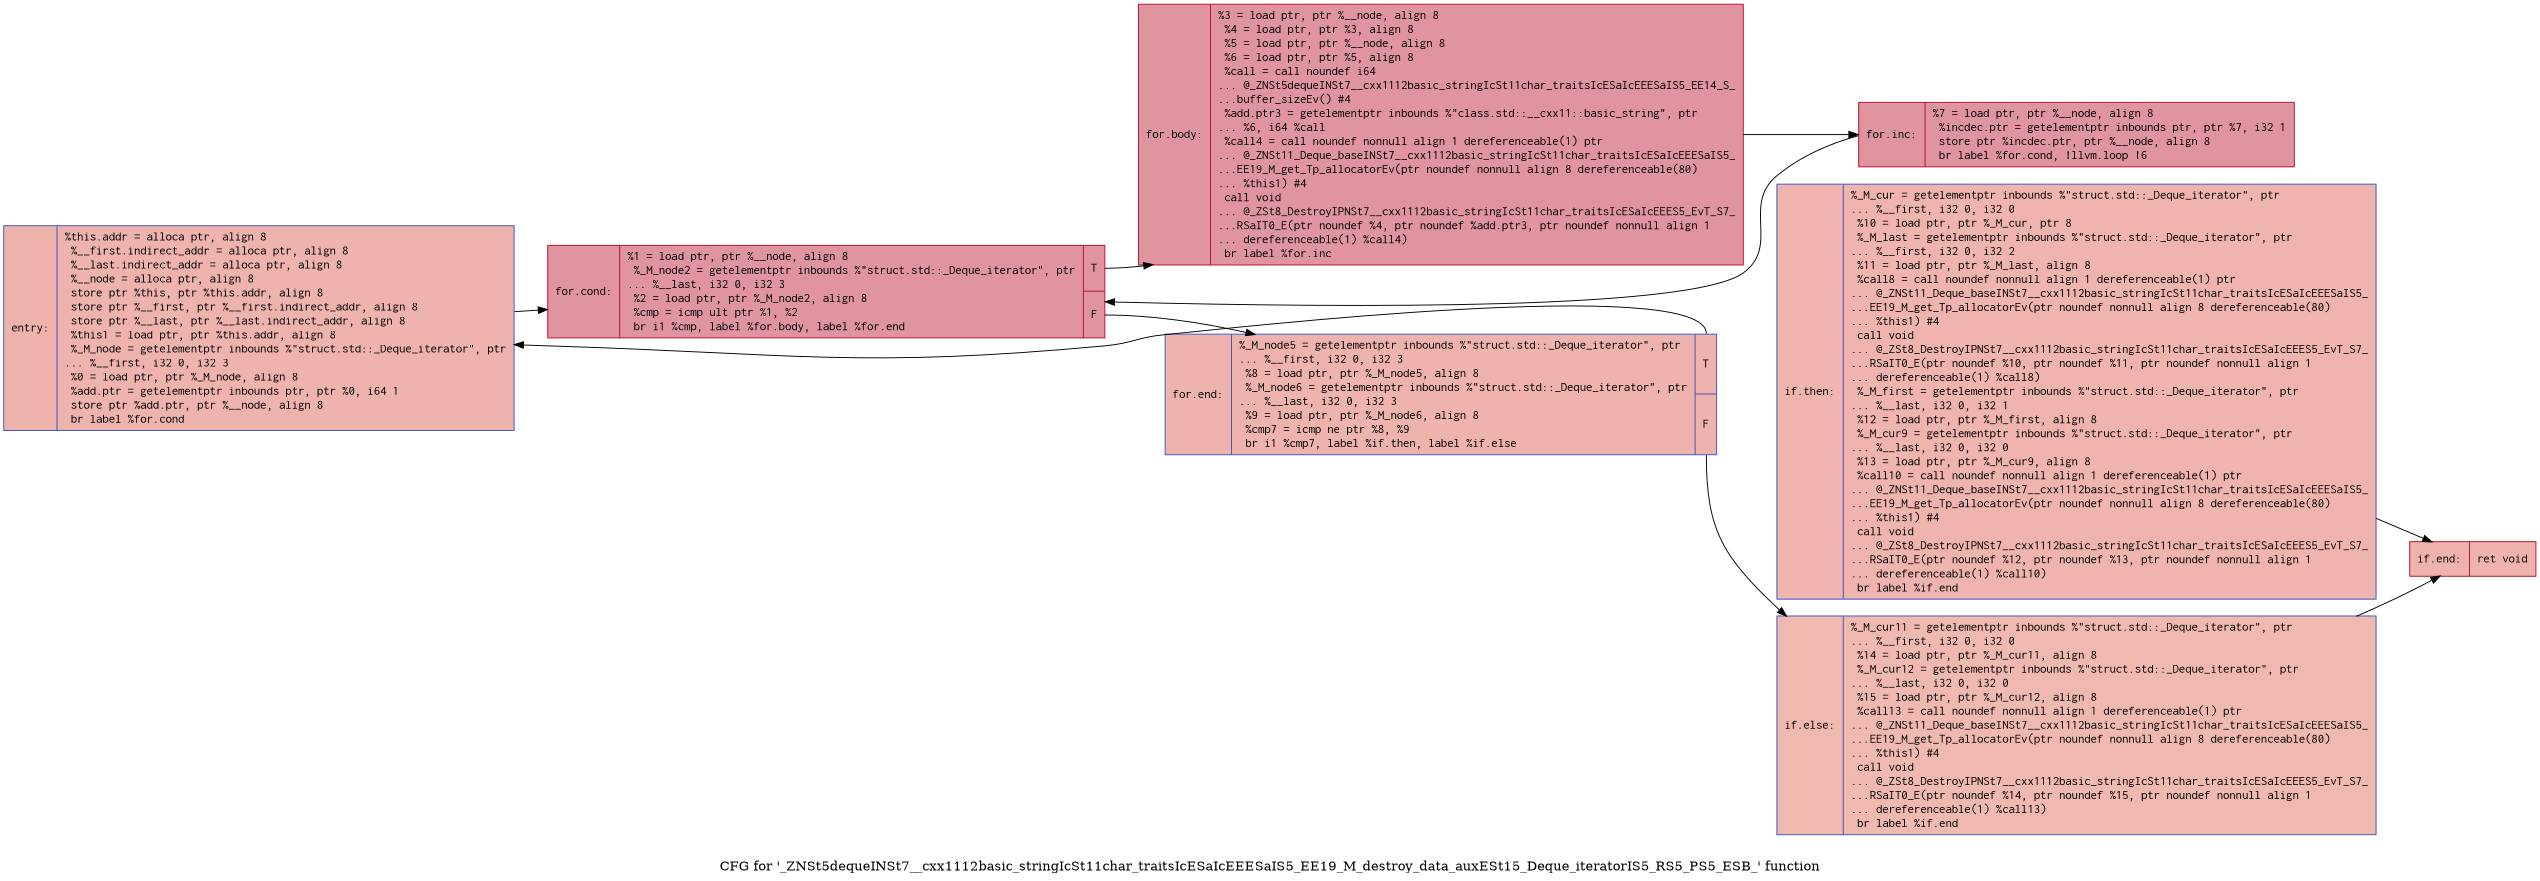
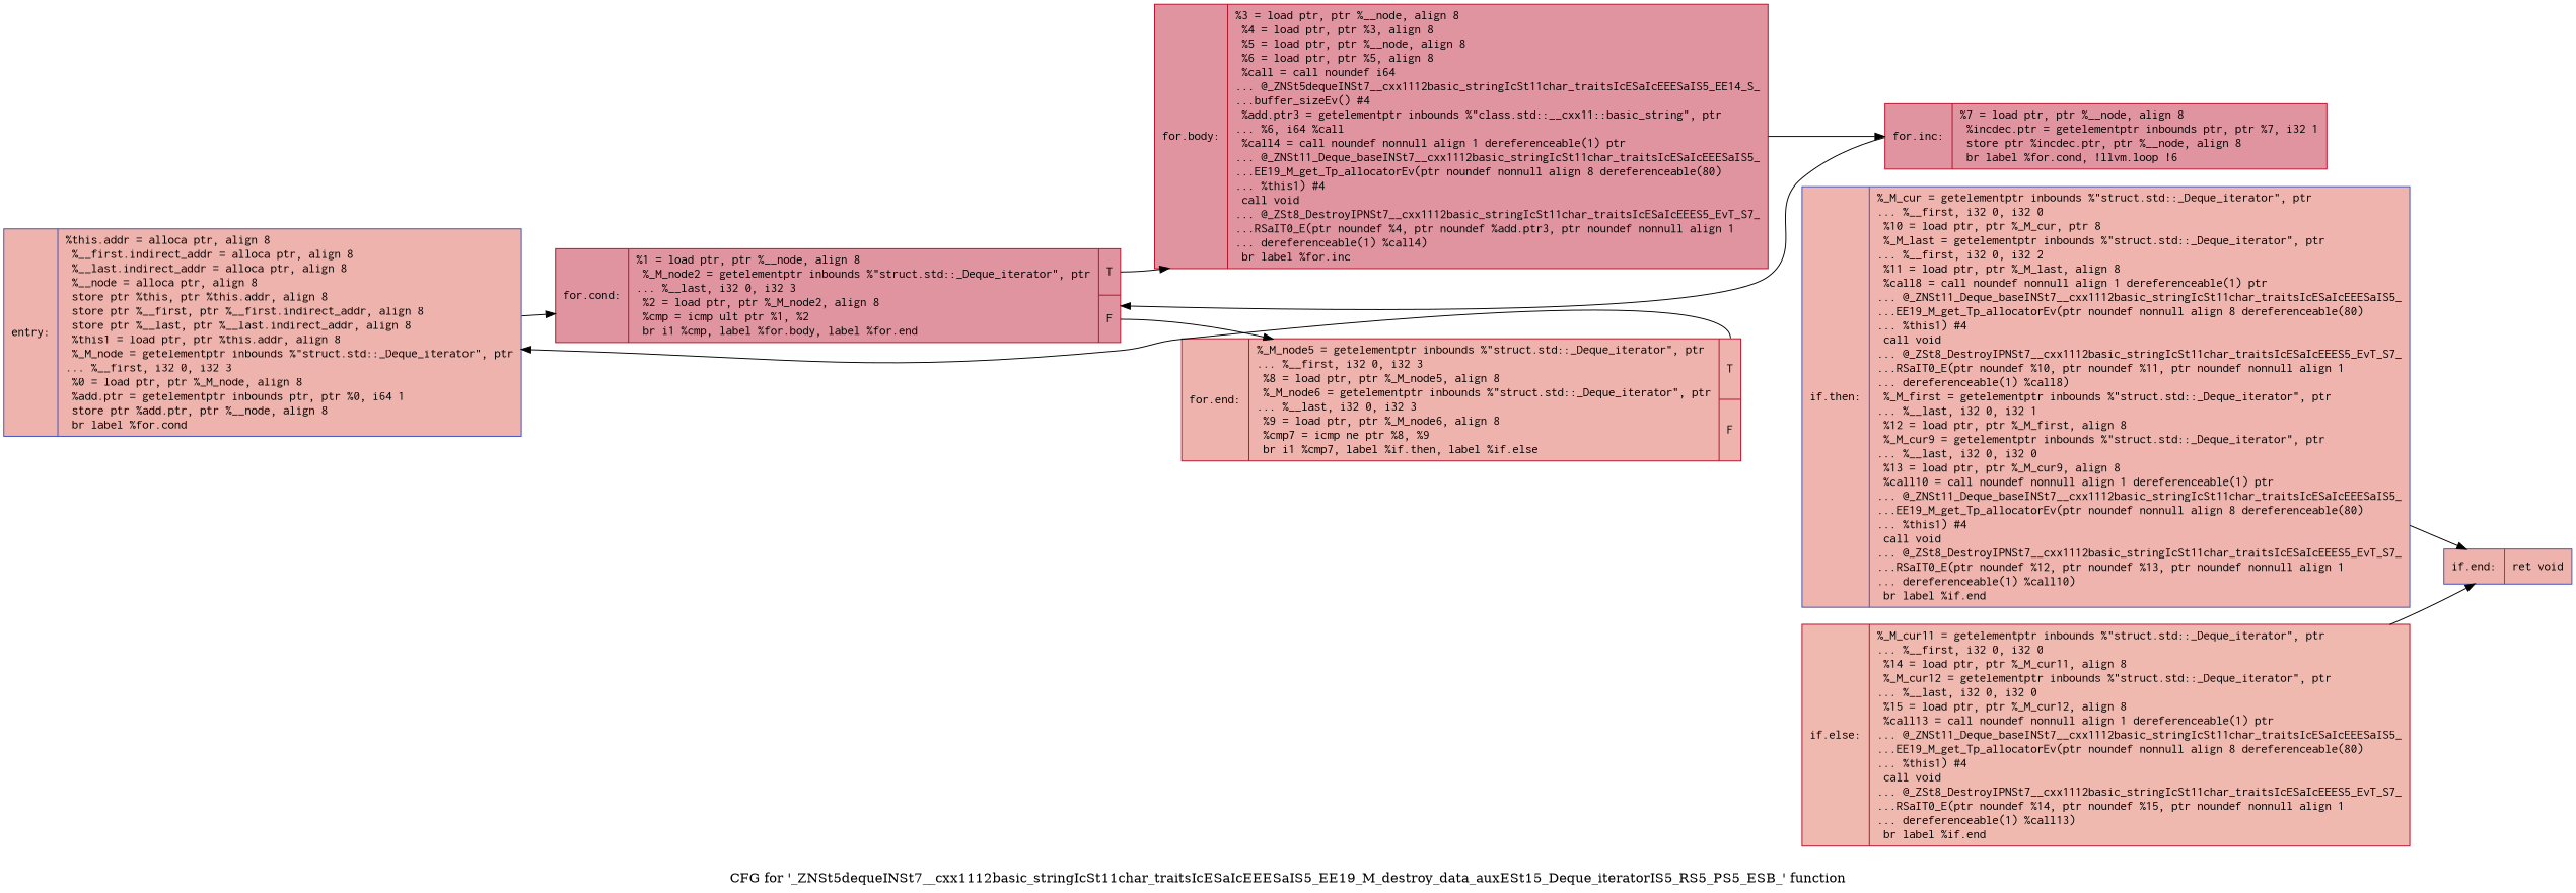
  digraph {
    label="CFG for '_ZNSt5dequeINSt7__cxx1112basic_stringIcSt11char_traitsIcESaIcEEESaIS5_EE19_M_destroy_data_auxESt15_Deque_iteratorIS5_RS5_PS5_ESB_' function"
    rankdir=LR
    node [color="#3d50c3ff" fillcolor="#d6524470" fontname=Courier shape=record style=filled]
    n1 [label="{entry:\l|  %this.addr = alloca ptr, align 8\l  %__first.indirect_addr = alloca ptr, align 8\l  %__last.indirect_addr = alloca ptr, align 8\l  %__node = alloca ptr, align 8\l  store ptr %this, ptr %this.addr, align 8\l  store ptr %__first, ptr %__first.indirect_addr, align 8\l  store ptr %__last, ptr %__last.indirect_addr, align 8\l  %this1 = load ptr, ptr %this.addr, align 8\l  %_M_node = getelementptr inbounds %\"struct.std::_Deque_iterator\", ptr\l... %__first, i32 0, i32 3\l  %0 = load ptr, ptr %_M_node, align 8\l  %add.ptr = getelementptr inbounds ptr, ptr %0, i64 1\l  store ptr %add.ptr, ptr %__node, align 8\l  br label %for.cond\l}"]
    n2 [color="#b70d28ff" fillcolor="#b70d2870" label="{for.cond:\l|  %1 = load ptr, ptr %__node, align 8\l  %_M_node2 = getelementptr inbounds %\"struct.std::_Deque_iterator\", ptr\l... %__last, i32 0, i32 3\l  %2 = load ptr, ptr %_M_node2, align 8\l  %cmp = icmp ult ptr %1, %2\l  br i1 %cmp, label %for.body, label %for.end\l|{<s0>T|<s1>F}}"]
    n3 [color="#b70d28ff" fillcolor="#b70d2870" label="{for.body:\l|  %3 = load ptr, ptr %__node, align 8\l  %4 = load ptr, ptr %3, align 8\l  %5 = load ptr, ptr %__node, align 8\l  %6 = load ptr, ptr %5, align 8\l  %call = call noundef i64\l... @_ZNSt5dequeINSt7__cxx1112basic_stringIcSt11char_traitsIcESaIcEEESaIS5_EE14_S_\l...buffer_sizeEv() #4\l  %add.ptr3 = getelementptr inbounds %\"class.std::__cxx11::basic_string\", ptr\l... %6, i64 %call\l  %call4 = call noundef nonnull align 1 dereferenceable(1) ptr\l... @_ZNSt11_Deque_baseINSt7__cxx1112basic_stringIcSt11char_traitsIcESaIcEEESaIS5_\l...EE19_M_get_Tp_allocatorEv(ptr noundef nonnull align 8 dereferenceable(80)\l... %this1) #4\l  call void\l... @_ZSt8_DestroyIPNSt7__cxx1112basic_stringIcSt11char_traitsIcESaIcEEES5_EvT_S7_\l...RSaIT0_E(ptr noundef %4, ptr noundef %add.ptr3, ptr noundef nonnull align 1\l... dereferenceable(1) %call4)\l  br label %for.inc\l}"]
-   n4 [label="{for.end:\l|  %_M_node5 = getelementptr inbounds %\"struct.std::_Deque_iterator\", ptr\l... %__first, i32 0, i32 3\l  %8 = load ptr, ptr %_M_node5, align 8\l  %_M_node6 = getelementptr inbounds %\"struct.std::_Deque_iterator\", ptr\l... %__last, i32 0, i32 3\l  %9 = load ptr, ptr %_M_node6, align 8\l  %cmp7 = icmp ne ptr %8, %9\l  br i1 %cmp7, label %if.then, label %if.else\l|{<s0>T|<s1>F}}"]
+   n4 [color="#b70d28ff" label="{for.end:\l|  %_M_node5 = getelementptr inbounds %\"struct.std::_Deque_iterator\", ptr\l... %__first, i32 0, i32 3\l  %8 = load ptr, ptr %_M_node5, align 8\l  %_M_node6 = getelementptr inbounds %\"struct.std::_Deque_iterator\", ptr\l... %__last, i32 0, i32 3\l  %9 = load ptr, ptr %_M_node6, align 8\l  %cmp7 = icmp ne ptr %8, %9\l  br i1 %cmp7, label %if.then, label %if.else\l|{<s0>T|<s1>F}}"]
    n5 [color="#b70d28ff" fillcolor="#b70d2870" label="{for.inc:\l|  %7 = load ptr, ptr %__node, align 8\l  %incdec.ptr = getelementptr inbounds ptr, ptr %7, i32 1\l  store ptr %incdec.ptr, ptr %__node, align 8\l  br label %for.cond, !llvm.loop !6\l}"]
-   n6 [fillcolor="#de614d70" label="{if.else:\l|  %_M_cur11 = getelementptr inbounds %\"struct.std::_Deque_iterator\", ptr\l... %__first, i32 0, i32 0\l  %14 = load ptr, ptr %_M_cur11, align 8\l  %_M_cur12 = getelementptr inbounds %\"struct.std::_Deque_iterator\", ptr\l... %__last, i32 0, i32 0\l  %15 = load ptr, ptr %_M_cur12, align 8\l  %call13 = call noundef nonnull align 1 dereferenceable(1) ptr\l... @_ZNSt11_Deque_baseINSt7__cxx1112basic_stringIcSt11char_traitsIcESaIcEEESaIS5_\l...EE19_M_get_Tp_allocatorEv(ptr noundef nonnull align 8 dereferenceable(80)\l... %this1) #4\l  call void\l... @_ZSt8_DestroyIPNSt7__cxx1112basic_stringIcSt11char_traitsIcESaIcEEES5_EvT_S7_\l...RSaIT0_E(ptr noundef %14, ptr noundef %15, ptr noundef nonnull align 1\l... dereferenceable(1) %call13)\l  br label %if.end\l}"]
+   n6 [color="#b70d28ff" fillcolor="#de614d70" label="{if.else:\l|  %_M_cur11 = getelementptr inbounds %\"struct.std::_Deque_iterator\", ptr\l... %__first, i32 0, i32 0\l  %14 = load ptr, ptr %_M_cur11, align 8\l  %_M_cur12 = getelementptr inbounds %\"struct.std::_Deque_iterator\", ptr\l... %__last, i32 0, i32 0\l  %15 = load ptr, ptr %_M_cur12, align 8\l  %call13 = call noundef nonnull align 1 dereferenceable(1) ptr\l... @_ZNSt11_Deque_baseINSt7__cxx1112basic_stringIcSt11char_traitsIcESaIcEEESaIS5_\l...EE19_M_get_Tp_allocatorEv(ptr noundef nonnull align 8 dereferenceable(80)\l... %this1) #4\l  call void\l... @_ZSt8_DestroyIPNSt7__cxx1112basic_stringIcSt11char_traitsIcESaIcEEES5_EvT_S7_\l...RSaIT0_E(ptr noundef %14, ptr noundef %15, ptr noundef nonnull align 1\l... dereferenceable(1) %call13)\l  br label %if.end\l}"]
    n7 [fillcolor="#d8564670" label="{if.then:\l|  %_M_cur = getelementptr inbounds %\"struct.std::_Deque_iterator\", ptr\l... %__first, i32 0, i32 0\l  %10 = load ptr, ptr %_M_cur, ptr 8\l  %_M_last = getelementptr inbounds %\"struct.std::_Deque_iterator\", ptr\l... %__first, i32 0, i32 2\l  %11 = load ptr, ptr %_M_last, align 8\l  %call8 = call noundef nonnull align 1 dereferenceable(1) ptr\l... @_ZNSt11_Deque_baseINSt7__cxx1112basic_stringIcSt11char_traitsIcESaIcEEESaIS5_\l...EE19_M_get_Tp_allocatorEv(ptr noundef nonnull align 8 dereferenceable(80)\l... %this1) #4\l  call void\l... @_ZSt8_DestroyIPNSt7__cxx1112basic_stringIcSt11char_traitsIcESaIcEEES5_EvT_S7_\l...RSaIT0_E(ptr noundef %10, ptr noundef %11, ptr noundef nonnull align 1\l... dereferenceable(1) %call8)\l  %_M_first = getelementptr inbounds %\"struct.std::_Deque_iterator\", ptr\l... %__last, i32 0, i32 1\l  %12 = load ptr, ptr %_M_first, align 8\l  %_M_cur9 = getelementptr inbounds %\"struct.std::_Deque_iterator\", ptr\l... %__last, i32 0, i32 0\l  %13 = load ptr, ptr %_M_cur9, align 8\l  %call10 = call noundef nonnull align 1 dereferenceable(1) ptr\l... @_ZNSt11_Deque_baseINSt7__cxx1112basic_stringIcSt11char_traitsIcESaIcEEESaIS5_\l...EE19_M_get_Tp_allocatorEv(ptr noundef nonnull align 8 dereferenceable(80)\l... %this1) #4\l  call void\l... @_ZSt8_DestroyIPNSt7__cxx1112basic_stringIcSt11char_traitsIcESaIcEEES5_EvT_S7_\l...RSaIT0_E(ptr noundef %12, ptr noundef %13, ptr noundef nonnull align 1\l... dereferenceable(1) %call10)\l  br label %if.end\l}"]
-   n8 [color="#b70d28ff" label="{if.end:\l|  ret void\l}"]
+   n8 [label="{if.end:\l|  ret void\l}"]
    n1 -> n2
    n2 -> n3 [tailport=s0]
    n2 -> n4 [tailport=s1]
    n3 -> n5
    n4 -> n1 [tailport=s0]
-   n4 -> n6 [tailport=s1]
    n5 -> n2
    n6 -> n8
    n7 -> n8
  }
